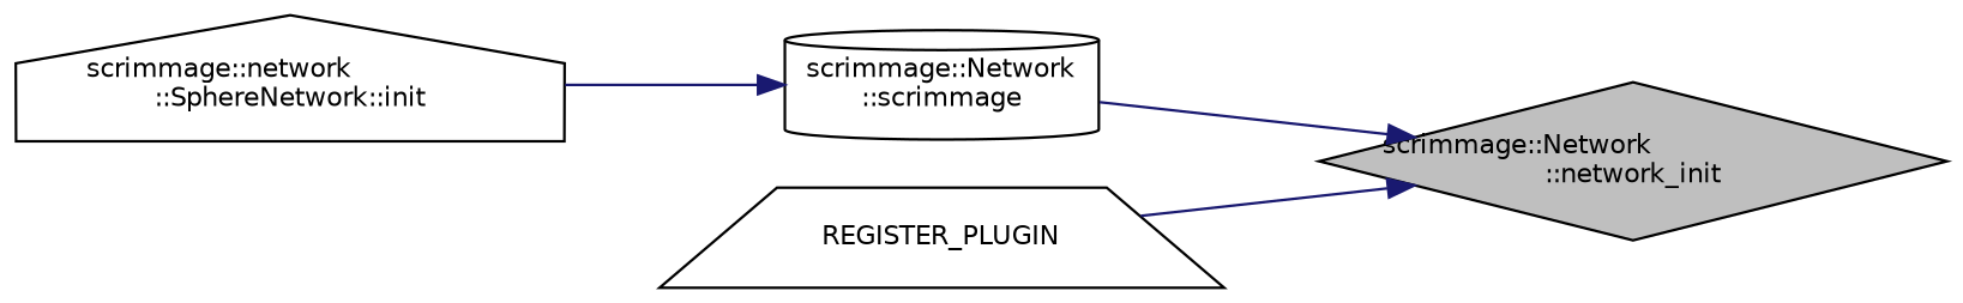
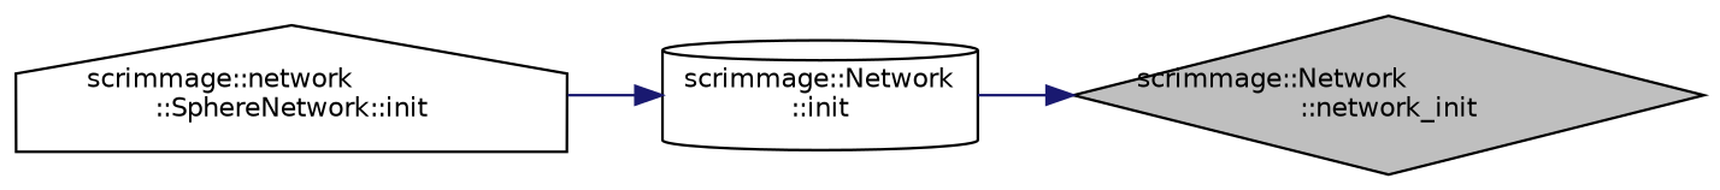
  digraph {
    rankdir=RL
    node [color=black fillcolor=white fontname=Helvetica fontsize=10 style=filled]
    edge [color=midnightblue dir=back fontname=Helvetica fontsize=10 labelfontname=Helvetica labelfontsize=10 style=solid]
    n1 [fillcolor=grey75 fontcolor=black height=0.2 label="scrimmage::Network\l::network_init" shape=diamond width=0.4]
-   n2 [height=0.2 label="scrimmage::Network\l::scrimmage" shape=cylinder width=0.4]
-   n3 [height=0.2 label=REGISTER_PLUGIN shape=trapezium width=0.4]
+   n2 [height=0.2 label="scrimmage::Network\l::init" shape=cylinder width=0.4]
    n4 [height=0.2 label="scrimmage::network\l::SphereNetwork::init" shape=house width=0.4]
    n1 -> n2
-   n1 -> n3
    n2 -> n4
  }
